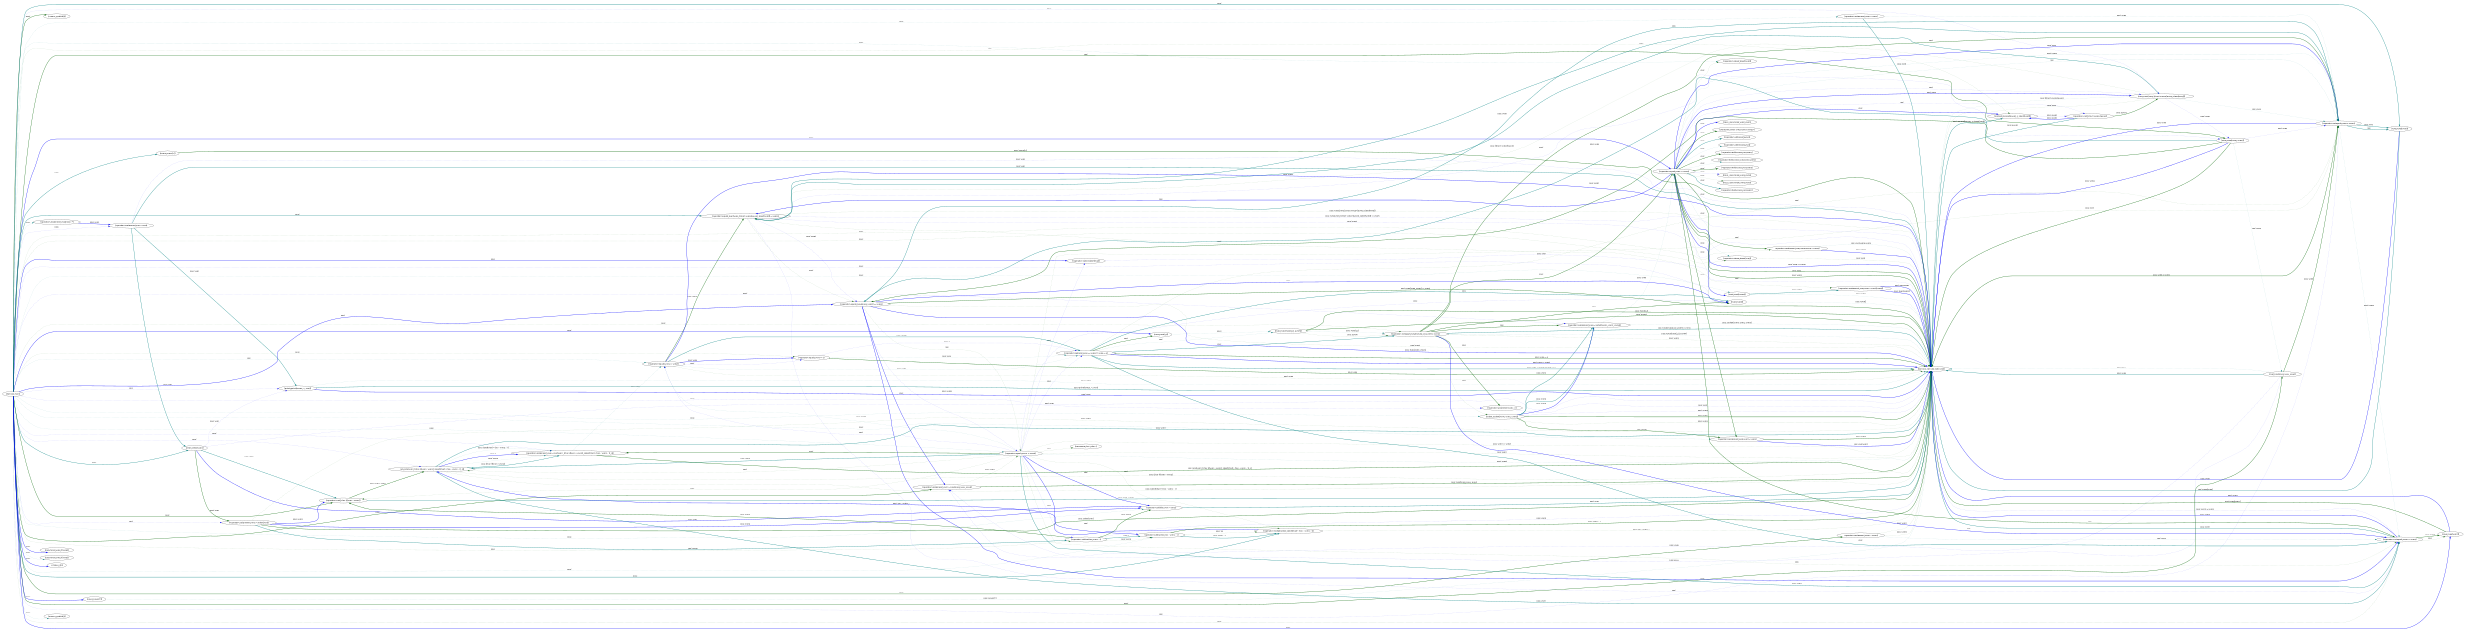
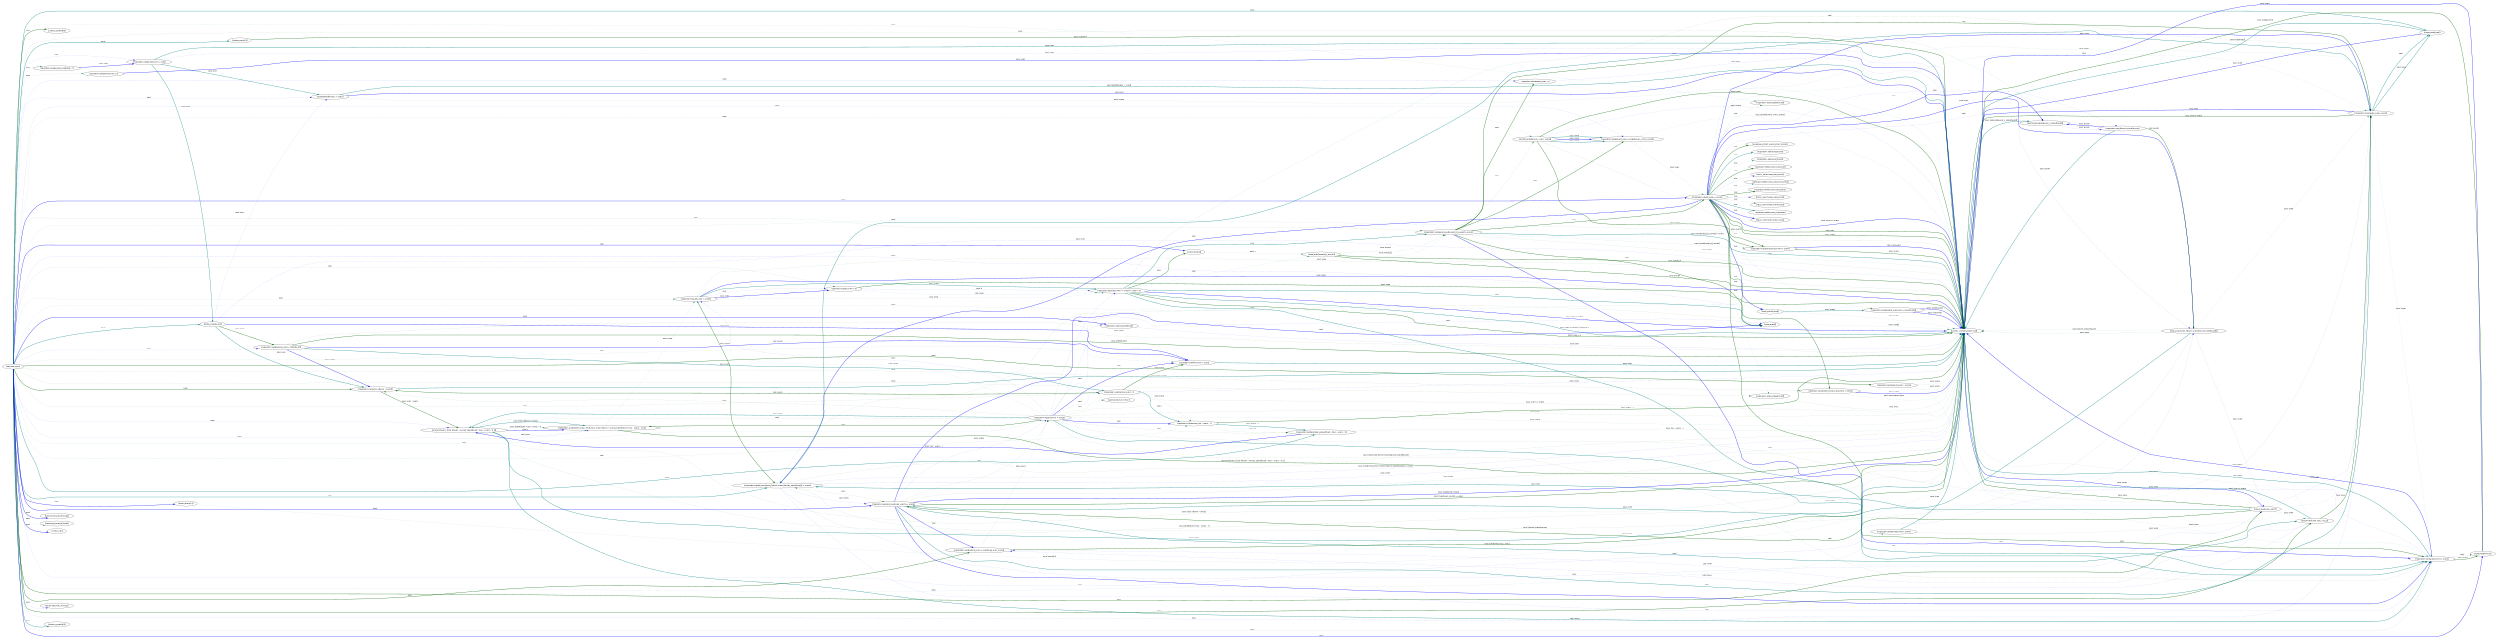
  digraph {
    fontname="Fira Sans"
    rankdir=LR
    node [fontname="Fira Sans"]
    edge [color=darkgreen fontname="Fira Sans" style=bold]
    n1 [label="(METHOD,FUN1)"]
    n2 [label="(<operator>.assignment,VAR2[100] = \"\")"]
    n3 [label="(<operator>.assignment,VAR1 = VAR2)"]
    n4 [label="(LITERAL,6,switch(6))"]
+   n5 [label="(<operator>.assignment,VAR5 = 0)"]
    n6 [label="(<operator>.assignment,VAR9 = VAR10)"]
    n7 [label="(<operator>.assignment,VAR11 = VAR10)"]
    n8 [label="(<operator>.assignment,VAR12 = strlen(VAR1))"]
    n9 [label="(strlen,strlen(VAR1))"]
    n10 [label="(<operator>.notEquals,FUN2(FUN3(2,2), &VAR4) != VAR13)"]
    n11 [label="(FUN3,FUN3(2,2))"]
    n12 [label="(<operator>.assignment,VAR5 = 1)"]
    n13 [label="(<operator>.assignment,VAR9 = socket(VAR14, VAR15, VAR16))"]
    n14 [label="(socket,socket(VAR14, VAR15, VAR16))"]
    n15 [label="(<operator>.equals,VAR9 == VAR10)"]
    n16 [label="(memset,memset(&VAR7, 0, sizeof(VAR7)))"]
    n17 [label="(<operator>.sizeOf,sizeof(VAR7))"]
    n18 [label="(<operator>.assignment,VAR7.VAR17 = VAR14)"]
    n19 [label="(<operator>.assignment,VAR7.VAR18.VAR19 = VAR20)"]
    n20 [label="(FUN4,FUN4(VAR22))"]
    n21 [label="(<operator>.equals,FUN5(VAR9, (struct VAR23*)&VAR7, sizeof(VAR7)) == VAR24)"]
    n22 [label="(FUN5,FUN5(VAR9, (struct VAR23*)&VAR7, sizeof(VAR7)))"]
    n23 [label="(<operator>.sizeOf,sizeof(VAR7))"]
    n24 [label="(<operator>.equals,FUN6(VAR9, VAR25) == VAR24)"]
    n25 [label="(FUN6,FUN6(VAR9, VAR25))"]
    n26 [label="(<operator>.assignment,VAR11 = FUN7(VAR9, NULL, NULL))"]
    n27 [label="(FUN7,FUN7(VAR9, NULL, NULL))"]
    n28 [label="(<operator>.equals,VAR11 == VAR24)"]
    n29 [label="(<operator>.assignment,VAR6 = recv(VAR11, (char *)(VAR1 + VAR12), sizeof(char) * (100 - VAR12 - 1), 0))"]
    n30 [label="(recv,recv(VAR11, (char *)(VAR1 + VAR12), sizeof(char) * (100 - VAR12 - 1), 0))"]
    n31 [label="(<operator>.cast,(char *)(VAR1 + VAR12))"]
    n32 [label="(<operator>.addition,VAR1 + VAR12)"]
    n33 [label="(<operator>.multiplication,sizeof(char) * (100 - VAR12 - 1))"]
    n34 [label="(<operator>.sizeOf,sizeof(char))"]
    n35 [label="(<operator>.subtraction,100 - VAR12 - 1)"]
    n36 [label="(<operator>.subtraction,VAR12 - 1)"]
    n37 [label="(<operator>.equals,VAR6 == VAR24)"]
    n38 [label="(<operator>.equals,VAR6 == 0)"]
    n39 [label="(IDENTIFIER,VAR8,if (VAR8))"]
    n40 [label="(IDENTIFIER,VAR8,if (VAR8))"]
    n41 [label="(LITERAL,0,do)"]
    n42 [label="(<operator>.notEquals,VAR9 != VAR10)"]
    n43 [label="(FUN8,FUN8(VAR9))"]
    n44 [label="(<operator>.notEquals,VAR11 != VAR10)"]
    n45 [label="(FUN8,FUN8(VAR11))"]
+   n46 [label="(IDENTIFIER,VAR5,if (VAR5))"]
    n47 [label="(FUN9,FUN9())"]
    n48 [label="(FUN10,FUN10(\"\"))"]
    n49 [label="(LITERAL,7,switch(7))"]
    n50 [label="(fprintf,fprintf(VAR26, \"\", VAR1))"]
    n51 [label="(FUN10,FUN10(\"\"))"]
-   n52 [label="(METHOD_RETURN,static void)"]
+   n52 [label="(LITERAL_RETURN,static void)"]
    n53 [label="(FUN2,FUN2(FUN3(2,2), &VAR4))"]
    n54 [label="(<operator>.assignment,VAR7.VAR21 = FUN4(VAR22))"]
    n55 [label="(<operator>.cast,(struct VAR23*)&VAR7)"]
    n56 [label="(<operator>.addressOf,&VAR7)"]
    n57 [label="(<operator>.fieldAccess,VAR7.VAR17)"]
+   n58 [label="(FIELD_IDENTIFIER,VAR17,VAR17)"]
    n59 [label="(<operator>.fieldAccess,VAR7.VAR18.VAR19)"]
    n60 [label="(<operator>.fieldAccess,VAR7.VAR18)"]
    n61 [label="(FIELD_IDENTIFIER,VAR18,VAR18)"]
    n62 [label="(FIELD_IDENTIFIER,VAR19,VAR19)"]
    n63 [label="(<operator>.fieldAccess,VAR7.VAR21)"]
    n64 [label="(FIELD_IDENTIFIER,VAR21,VAR21)"]
    n65 [label="(UNKNOWN,struct VAR23*,struct VAR23*)"]
    n66 [label="(<operator>.addressOf,&VAR7)"]
    n67 [label="(<operator>.logicalOr,VAR6 == VAR24 || VAR6 == 0)"]
    n68 [label="(UNKNOWN,char *,char *)"]
    n1 -> n2 [color=teal label="DDG: " style=dotted]
    n1 -> n3 [color=blue label="DDG: " style=dotted]
    n1 -> n4 [label="DDG: "]
+   n1 -> n5 [color=teal label="DDG: " style=dotted]
    n1 -> n6 [color=teal label="DDG: " style=dotted]
    n1 -> n7 [label="DDG: "]
    n1 -> n8 [color=blue label="DDG: " style=dotted]
    n1 -> n9 [color=teal label="DDG: "]
    n1 -> n10 [label="DDG: " style=dotted]
    n1 -> n11 [color=blue label="DDG: "]
    n1 -> n12 [color=blue label="DDG: " style=dotted]
    n1 -> n13 [color=blue label="DDG: " style=dotted]
    n1 -> n14 [color=teal label="DDG: " style=dotted]
    n1 -> n15 [color=blue label="DDG: "]
    n1 -> n16 [label="DDG: " style=dotted]
    n1 -> n17 [color=teal label="DDG: " style=dotted]
    n1 -> n18 [color=teal label="DDG: " style=dotted]
    n1 -> n19 [label="DDG: " style=dotted]
    n1 -> n20 [color=teal label="DDG: " style=dotted]
    n1 -> n21 [color=teal label="DDG: "]
    n1 -> n22 [color=blue label="DDG: " style=dotted]
    n1 -> n23 [label="DDG: " style=dotted]
    n1 -> n24 [color=blue label="DDG: "]
    n1 -> n25 [label="DDG: "]
    n1 -> n26 [label="DDG: "]
    n1 -> n27 [label="DDG: "]
    n1 -> n28 [color=teal label="DDG: " style=dotted]
    n1 -> n29 [color=blue label="DDG: " style=dotted]
    n1 -> n30 [color=blue label="DDG: " style=dotted]
    n1 -> n31 [label="DDG: "]
    n1 -> n32 [color=teal label="DDG: " style=dotted]
    n1 -> n33 [color=teal label="DDG: "]
    n1 -> n34 [color=blue label="DDG: "]
    n1 -> n35 [color=teal label="DDG: " style=dotted]
    n1 -> n36 [label="DDG: " style=dotted]
    n1 -> n37 [color=teal label="DDG: " style=dotted]
    n1 -> n38 [label="DDG: " style=dotted]
    n1 -> n39 [color=blue label="DDG: "]
    n1 -> n40 [color=teal label="DDG: " style=dotted]
    n1 -> n41 [color=blue label="DDG: "]
    n1 -> n42 [color=blue label="DDG: " style=dotted]
    n1 -> n43 [color=teal label="DDG: "]
    n1 -> n44 [label="DDG: " style=dotted]
    n1 -> n45 [color=blue label="DDG: "]
+   n1 -> n46 [color=blue label="DDG: " style=dotted]
    n1 -> n47 [color=blue label="DDG: " style=dotted]
    n1 -> n48 [color=blue label="DDG: "]
-   n1 -> n49 [color=teal label="DDG: " style=dotted]
+   n1 -> n49 [color=teal label="DDG: "]
    n1 -> n50 [color=blue label="DDG: " style=dotted]
    n1 -> n51 [color=teal label="DDG: "]
    n2 -> n3 [color=blue label="DDG: VAR2"]
    n3 -> n9 [color=teal label="DDG: VAR1"]
    n3 -> n50 [color=teal label="DDG: VAR1"]
    n3 -> n52 [color=teal label="DDG: VAR1"]
    n3 -> n52 [color=blue label="DDG: VAR2" style=dotted]
+   n5 -> n52 [color=blue label="DDG: VAR5"]
    n6 -> n42 [color=teal label="DDG: VAR9" style=dotted]
    n6 -> n52 [color=teal label="DDG: VAR9"]
    n7 -> n44 [color=teal label="DDG: VAR11" style=dotted]
    n7 -> n52 [label="DDG: VAR10" style=dotted]
    n7 -> n52 [label="DDG: VAR11" style=dotted]
    n8 -> n31 [color=blue label="DDG: VAR12"]
    n8 -> n32 [color=blue label="DDG: VAR12"]
    n8 -> n36 [color=teal label="DDG: VAR12"]
    n8 -> n52 [label="DDG: strlen(VAR1)"]
    n8 -> n52 [label="DDG: VAR12" style=dotted]
    n9 -> n8 [label="DDG: VAR1"]
    n9 -> n31 [color=teal label="DDG: VAR1"]
    n9 -> n32 [color=blue label="DDG: VAR1"]
    n9 -> n50 [color=blue label="DDG: VAR1" style=dotted]
    n9 -> n52 [color=blue label="DDG: VAR1" style=dotted]
    n10 -> n12 [label="CDG: "]
    n10 -> n13 [label="CDG: "]
    n10 -> n14 [label="CDG: " style=dotted]
    n10 -> n15 [label="CDG: "]
    n10 -> n42 [label="CDG: "]
    n10 -> n44 [color=blue label="CDG: "]
    n10 -> n47 [label="CDG: "]
    n10 -> n52 [color=teal label="DDG: FUN2(FUN3(2,2), &VAR4) != VAR13"]
    n10 -> n52 [color=teal label="DDG: FUN2(FUN3(2,2), &VAR4)" style=dotted]
    n10 -> n52 [label="DDG: VAR13" style=dotted]
    n11 -> n53 [color=teal label="DDG: 2" style=dotted]
    n12 -> n52 [color=blue label="DDG: VAR5" style=dotted]
    n13 -> n15 [color=teal label="DDG: VAR9" style=dotted]
    n13 -> n52 [color=teal label="DDG: socket(VAR14, VAR15, VAR16)" style=dotted]
    n14 -> n13 [color=blue label="DDG: VAR14"]
    n14 -> n13 [color=teal label="DDG: VAR15"]
    n14 -> n13 [color=teal label="DDG: VAR16"]
    n14 -> n18 [label="DDG: VAR14"]
    n14 -> n52 [color=blue label="DDG: VAR16" style=dotted]
    n14 -> n52 [label="DDG: VAR14" style=dotted]
    n14 -> n52 [label="DDG: VAR15"]
    n15 -> n16 [color=blue label="CDG: "]
    n15 -> n17 [label="CDG: " style=dotted]
    n15 -> n18 [label="CDG: "]
    n15 -> n19 [label="CDG: "]
    n15 -> n20 [color=blue label="CDG: "]
    n15 -> n21 [color=blue label="CDG: "]
    n15 -> n22 [color=blue label="DDG: VAR9"]
    n15 -> n22 [color=blue label="CDG: " style=dotted]
    n15 -> n23 [color=teal label="CDG: " style=dotted]
    n15 -> n42 [color=blue label="DDG: VAR9"]
    n15 -> n42 [color=teal label="DDG: VAR10" style=dotted]
    n15 -> n42 [color=teal label="CDG: " style=dotted]
    n15 -> n44 [label="CDG: "]
    n15 -> n47 [label="CDG: " style=dotted]
    n15 -> n52 [color=blue label="DDG: VAR9 == VAR10"]
    n15 -> n52 [label="DDG: VAR9"]
    n15 -> n52 [label="DDG: VAR10"]
    n15 -> n54 [label="CDG: " style=dotted]
    n15 -> n55 [color=blue label="CDG: " style=dotted]
    n15 -> n56 [color=teal label="CDG: " style=dotted]
    n15 -> n57 [label="CDG: "]
+   n15 -> n58 [color=blue label="CDG: " style=dotted]
    n15 -> n59 [color=teal label="CDG: " style=dotted]
    n15 -> n60 [label="CDG: "]
    n15 -> n61 [color=blue label="CDG: " style=dotted]
    n15 -> n62 [label="CDG: " style=dotted]
    n15 -> n63 [color=teal label="CDG: "]
    n15 -> n64 [color=blue label="CDG: "]
    n15 -> n65 [label="CDG: "]
    n15 -> n66 [color=teal label="CDG: "]
    n16 -> n55 [color=blue label="DDG: &VAR7" style=dotted]
    n18 -> n52 [color=blue label="DDG: VAR7.VAR17"]
    n18 -> n52 [label="DDG: VAR14"]
    n19 -> n52 [color=blue label="DDG: VAR20"]
    n19 -> n52 [color=teal label="DDG: VAR7.VAR18.VAR19" style=dotted]
    n20 -> n52 [color=teal label="DDG: VAR22" style=dotted]
    n20 -> n54 [color=teal label="DDG: VAR22"]
    n21 -> n24 [color=blue label="DDG: VAR24" style=dotted]
    n21 -> n24 [label="CDG: " style=dotted]
    n21 -> n25 [color=blue label="CDG: " style=dotted]
    n21 -> n42 [color=teal label="CDG: "]
    n21 -> n44 [color=blue label="CDG: " style=dotted]
    n21 -> n47 [label="CDG: " style=dotted]
    n21 -> n52 [label="DDG: FUN5(VAR9, (struct VAR23*)&VAR7, sizeof(VAR7))" style=dotted]
    n21 -> n52 [color=blue label="DDG: FUN5(VAR9, (struct VAR23*)&VAR7, sizeof(VAR7)) == VAR24" style=dotted]
    n21 -> n52 [color=blue label="DDG: VAR24" style=dotted]
    n22 -> n21 [color=teal label="DDG: VAR9"]
    n22 -> n21 [label="DDG: (struct VAR23*)&VAR7" style=dotted]
    n22 -> n25 [color=blue label="DDG: VAR9" style=dotted]
    n22 -> n42 [color=teal label="DDG: VAR9" style=dotted]
    n22 -> n52 [label="DDG: VAR9" style=dotted]
    n22 -> n52 [color=teal label="DDG: (struct VAR23*)&VAR7" style=dotted]
    n23 -> n52 [label="DDG: VAR7" style=dotted]
    n24 -> n26 [color=blue label="CDG: "]
+   n24 -> n27 [color=teal label="CDG: "]
    n24 -> n28 [color=blue label="DDG: VAR24" style=dotted]
    n24 -> n28 [label="CDG: " style=dotted]
    n24 -> n42 [color=teal label="CDG: "]
    n24 -> n44 [color=blue label="CDG: "]
    n24 -> n47 [color=blue label="CDG: "]
    n24 -> n52 [label="DDG: VAR24" style=dotted]
    n24 -> n52 [color=blue label="DDG: FUN6(VAR9, VAR25)"]
    n24 -> n52 [label="DDG: FUN6(VAR9, VAR25) == VAR24"]
    n25 -> n24 [color=teal label="DDG: VAR9"]
    n25 -> n24 [label="DDG: VAR25"]
    n25 -> n27 [color=teal label="DDG: VAR9" style=dotted]
    n25 -> n42 [color=blue label="DDG: VAR9" style=dotted]
    n25 -> n52 [color=blue label="DDG: VAR25"]
    n25 -> n52 [label="DDG: VAR9"]
    n26 -> n28 [label="DDG: VAR11" style=dotted]
    n26 -> n52 [label="DDG: FUN7(VAR9, NULL, NULL)"]
    n27 -> n26 [color=blue label="DDG: VAR9" style=dotted]
    n27 -> n26 [color=blue label="DDG: NULL" style=dotted]
    n27 -> n42 [label="DDG: VAR9"]
    n27 -> n52 [color=teal label="DDG: NULL" style=dotted]
    n27 -> n52 [color=teal label="DDG: VAR9"]
    n28 -> n29 [label="CDG: "]
    n28 -> n30 [color=teal label="DDG: VAR11"]
    n28 -> n30 [label="CDG: " style=dotted]
    n28 -> n31 [label="CDG: " style=dotted]
    n28 -> n32 [color=blue label="CDG: "]
    n28 -> n33 [label="CDG: " style=dotted]
    n28 -> n34 [color=blue label="CDG: " style=dotted]
    n28 -> n35 [color=blue label="CDG: "]
    n28 -> n36 [color=blue label="CDG: " style=dotted]
    n28 -> n37 [color=teal label="DDG: VAR24" style=dotted]
    n28 -> n37 [color=blue label="CDG: " style=dotted]
    n28 -> n42 [label="CDG: " style=dotted]
    n28 -> n44 [color=teal label="DDG: VAR11"]
    n28 -> n44 [label="CDG: " style=dotted]
    n28 -> n47 [color=blue label="CDG: " style=dotted]
    n28 -> n52 [label="DDG: VAR11 == VAR24" style=dotted]
    n28 -> n52 [label="DDG: VAR11" style=dotted]
    n28 -> n52 [color=teal label="DDG: VAR24" style=dotted]
    n28 -> n67 [color=blue label="CDG: " style=dotted]
    n28 -> n68 [label="CDG: " style=dotted]
    n29 -> n37 [color=teal label="DDG: VAR6" style=dotted]
    n29 -> n52 [label="DDG: recv(VAR11, (char *)(VAR1 + VAR12), sizeof(char) * (100 - VAR12 - 1), 0)"]
    n30 -> n29 [color=teal label="DDG: VAR11" style=dotted]
    n30 -> n29 [color=teal label="DDG: (char *)(VAR1 + VAR12)"]
    n30 -> n29 [color=teal label="DDG: sizeof(char) * (100 - VAR12 - 1)" style=dotted]
    n30 -> n29 [color=blue label="DDG: 0"]
    n30 -> n44 [color=teal label="DDG: VAR11"]
    n30 -> n52 [label="DDG: (char *)(VAR1 + VAR12)" style=dotted]
    n30 -> n52 [label="DDG: sizeof(char) * (100 - VAR12 - 1)" style=dotted]
    n30 -> n52 [color=teal label="DDG: VAR11"]
    n31 -> n30 [label="DDG: VAR1 + VAR12"]
    n31 -> n52 [color=teal label="DDG: VAR1 + VAR12"]
    n32 -> n52 [color=teal label="DDG: VAR1"]
    n33 -> n30 [color=blue label="DDG: 100 - VAR12 - 1"]
    n33 -> n52 [label="DDG: 100 - VAR12 - 1" style=dotted]
    n34 -> n52 [color=blue label="DDG: char" style=dotted]
    n35 -> n33 [label="DDG: 100" style=dotted]
    n35 -> n33 [color=teal label="DDG: VAR12 - 1"]
    n35 -> n52 [label="DDG: VAR12 - 1"]
    n36 -> n31 [label="DDG: VAR12"]
    n36 -> n32 [label="DDG: VAR12"]
    n36 -> n35 [label="DDG: VAR12" style=dotted]
    n36 -> n35 [color=teal label="DDG: 1"]
    n36 -> n52 [color=blue label="DDG: VAR12" style=dotted]
    n37 -> n21 [label="DDG: VAR24"]
    n37 -> n38 [color=blue label="DDG: VAR6"]
    n37 -> n38 [color=blue label="CDG: " style=dotted]
    n37 -> n52 [label="DDG: VAR6" style=dotted]
    n37 -> n52 [color=blue label="DDG: VAR24"]
    n37 -> n67 [color=teal label="DDG: VAR6" style=dotted]
    n37 -> n67 [color=teal label="DDG: VAR24"]
    n38 -> n52 [label="DDG: VAR6"]
    n38 -> n67 [color=teal label="DDG: VAR6" style=dotted]
    n38 -> n67 [color=blue label="DDG: 0" style=dotted]
    n42 -> n43 [color=teal label="DDG: VAR9"]
    n42 -> n43 [color=teal label="CDG: "]
    n42 -> n44 [color=teal label="DDG: VAR10" style=dotted]
    n42 -> n52 [color=blue label="DDG: VAR9"]
    n42 -> n52 [label="DDG: VAR9 != VAR10"]
    n43 -> n52 [color=blue label="DDG: VAR9"]
    n43 -> n52 [color=teal label="DDG: FUN8(VAR9)"]
    n44 -> n45 [label="DDG: VAR11"]
    n44 -> n45 [label="CDG: " style=dotted]
    n44 -> n52 [color=blue label="DDG: VAR10"]
    n44 -> n52 [color=teal label="DDG: VAR11"]
    n44 -> n52 [color=blue label="DDG: VAR11 != VAR10" style=dotted]
    n45 -> n52 [color=blue label="DDG: VAR11"]
    n45 -> n52 [label="DDG: FUN8(VAR11)"]
    n47 -> n52 [color=teal label="DDG: FUN9()" style=dotted]
    n48 -> n52 [color=teal label="DDG: FUN10(\"\")" style=dotted]
    n50 -> n52 [color=blue label="DDG: VAR1"]
    n50 -> n52 [color=teal label="DDG: VAR26" style=dotted]
    n50 -> n52 [color=teal label="DDG: fprintf(VAR26, \"\", VAR1)"]
    n51 -> n52 [label="DDG: FUN10(\"\")"]
    n52 -> n16 [color=teal label="DDG: memset(&VAR7, 0, sizeof(VAR7))"]
    n53 -> n10 [color=teal label="DDG: FUN3(2,2)" style=dotted]
    n53 -> n10 [label="DDG: &VAR4" style=dotted]
    n53 -> n52 [label="DDG: FUN3(2,2)"]
    n53 -> n52 [label="DDG: &VAR4"]
    n54 -> n52 [color=blue label="DDG: FUN4(VAR22)"]
    n54 -> n52 [color=blue label="DDG: VAR7.VAR21"]
    n55 -> n16 [color=blue label="DDG: &VAR7"]
    n55 -> n22 [label="DDG: &VAR7"]
    n55 -> n52 [color=teal label="DDG: &VAR7"]
    n67 -> n10 [color=teal label="CDG: "]
    n67 -> n11 [label="CDG: "]
    n67 -> n42 [label="CDG: " style=dotted]
    n67 -> n44 [color=teal label="CDG: "]
    n67 -> n47 [color=teal label="CDG: "]
    n67 -> n52 [color=teal label="DDG: VAR6 == VAR24 || VAR6 == 0"]
    n67 -> n52 [label="DDG: VAR6 == 0"]
    n67 -> n52 [color=blue label="DDG: VAR6 == VAR24"]
    n67 -> n53 [color=teal label="CDG: " style=dotted]
  }
